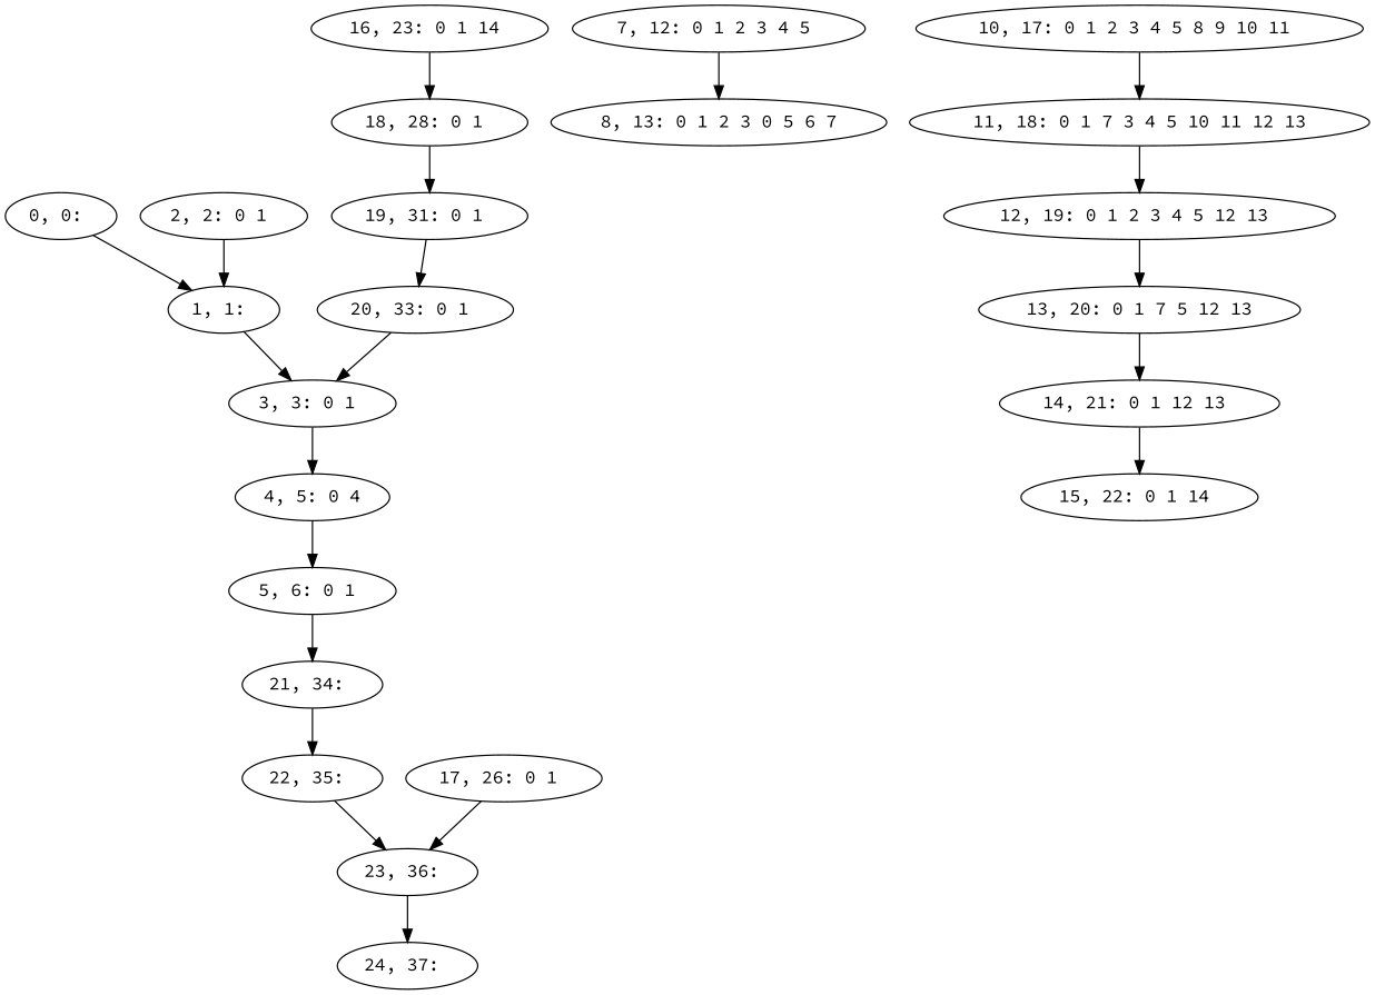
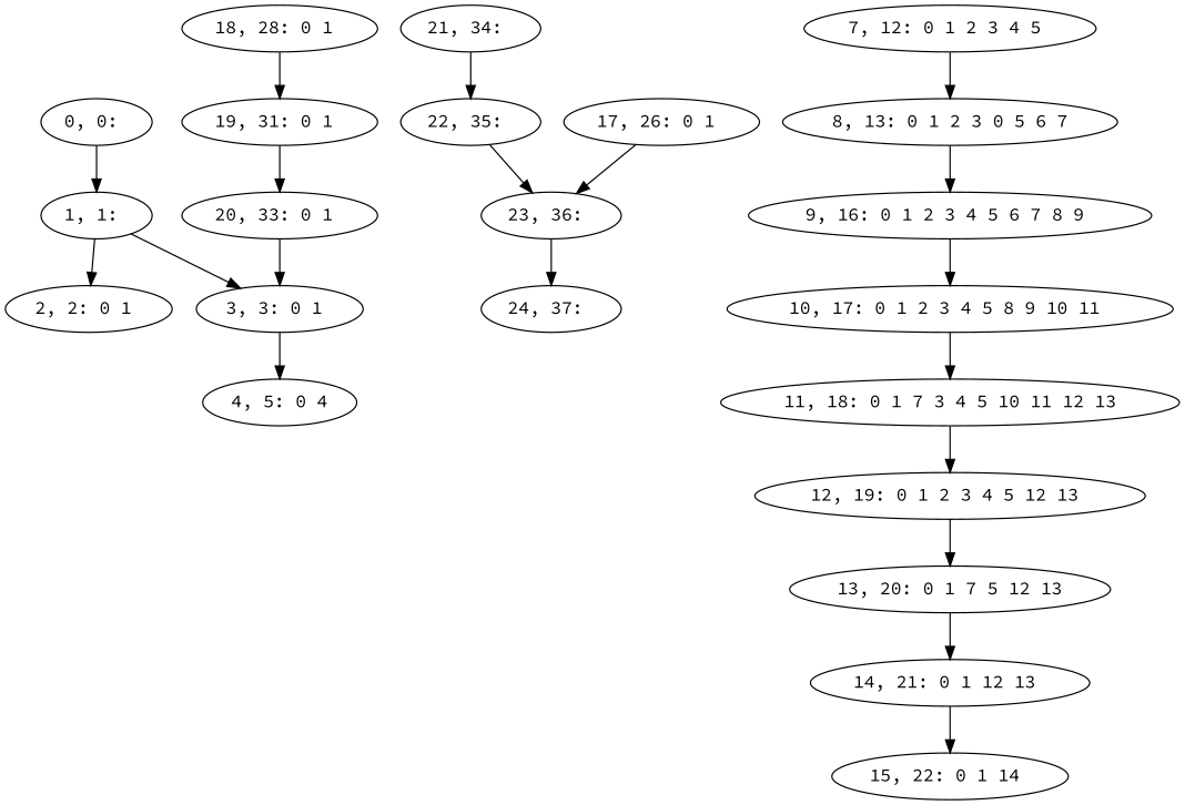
  digraph {
    fontname="Source Code Pro"
    node [fontname="Source Code Pro"]
    edge [fontname="Source Code Pro"]
    n1 [label="0, 0: "]
    n2 [label="1, 1: "]
    n3 [label="2, 2: 0 1 "]
    n4 [label="3, 3: 0 1 "]
    n5 [label="4, 5: 0 4"]
-   n6 [label="5, 6: 0 1 "]
    n7 [label="21, 34: "]
    n8 [label="22, 35: "]
    n9 [label="7, 12: 0 1 2 3 4 5 "]
    n10 [label="8, 13: 0 1 2 3 0 5 6 7"]
+   n11 [label="9, 16: 0 1 2 3 4 5 6 7 8 9 "]
    n12 [label="10, 17: 0 1 2 3 4 5 8 9 10 11 "]
    n13 [label="11, 18: 0 1 7 3 4 5 10 11 12 13"]
    n14 [label="12, 19: 0 1 2 3 4 5 12 13 "]
    n15 [label="13, 20: 0 1 7 5 12 13"]
    n16 [label="14, 21: 0 1 12 13 "]
    n17 [label="15, 22: 0 1 14 "]
-   n18 [label="16, 23: 0 1 14 "]
    n19 [label="18, 28: 0 1 "]
    n20 [label="17, 26: 0 1 "]
    n21 [label="23, 36: "]
    n22 [label="19, 31: 0 1 "]
    n23 [label="24, 37: "]
    n24 [label="20, 33: 0 1 "]
    n1 -> n2
-   n3 -> n2
+   n2 -> n3
    n2 -> n4
    n4 -> n5
-   n5 -> n6
-   n6 -> n7
    n7 -> n8
    n8 -> n21
    n9 -> n10
+   n10 -> n11
+   n11 -> n12
    n12 -> n13
    n13 -> n14
    n14 -> n15
    n15 -> n16
    n16 -> n17
-   n18 -> n19
    n19 -> n22
    n20 -> n21
    n21 -> n23
    n22 -> n24
    n24 -> n4
  }
